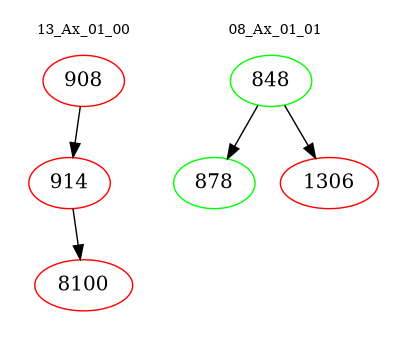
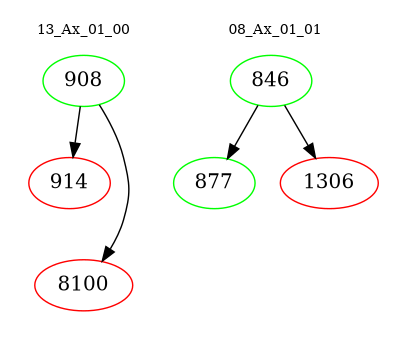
  digraph {
    node [color=green]
    edge [color=black]
-   n1 [color=red label=908]
+   n1 [label=908]
    n2 [color=red label=914]
    n3 [color=red label=8100]
-   n4 [label=848]
-   n5 [label=878]
+   n4 [label=846]
+   n5 [label=877]
    n6 [color=red label=1306]
    subgraph cluster_1 {
      color=white
      fontsize=10
      label="13_Ax_01_00"
      n1
      n2
      n3
    }
    subgraph cluster_2 {
      color=white
      fontsize=10
      label="08_Ax_01_01"
      n4
      n5
      n6
    }
    n1 -> n2
-   n2 -> n3
+   n1 -> n3
    n4 -> n5
    n4 -> n6
  }
